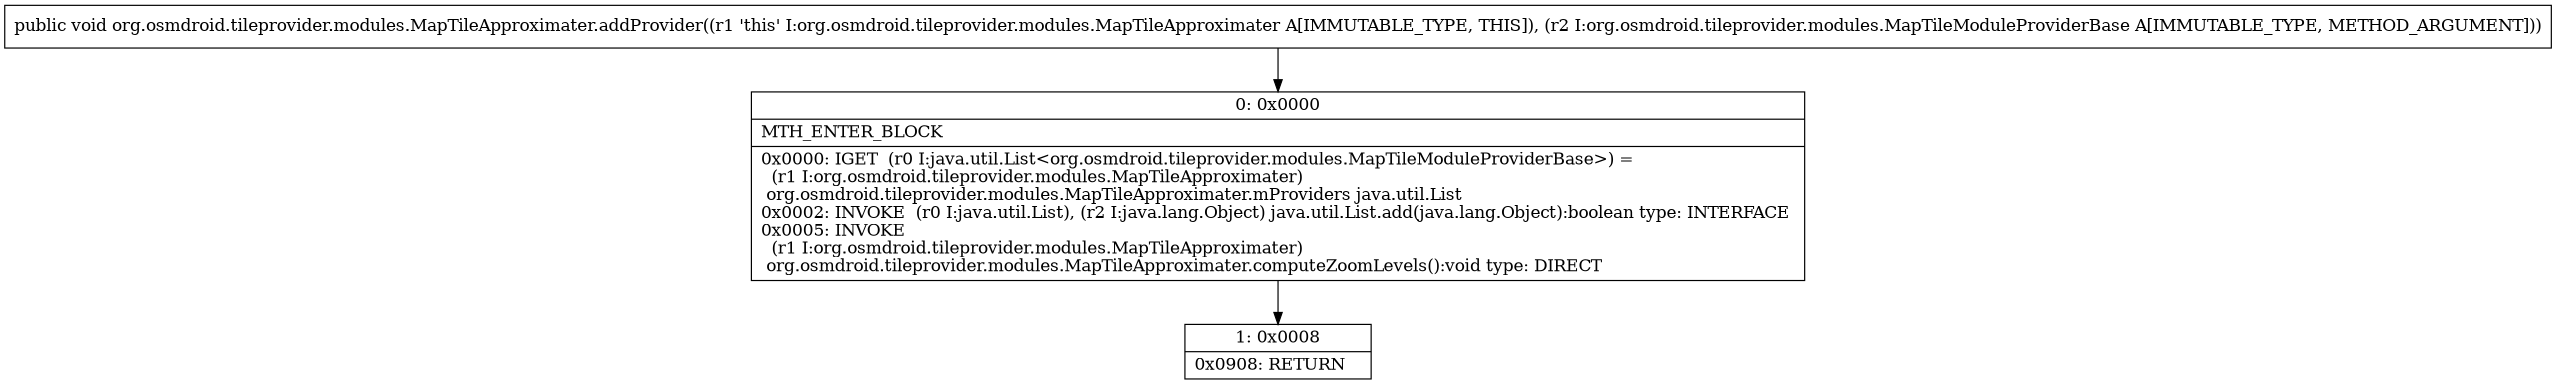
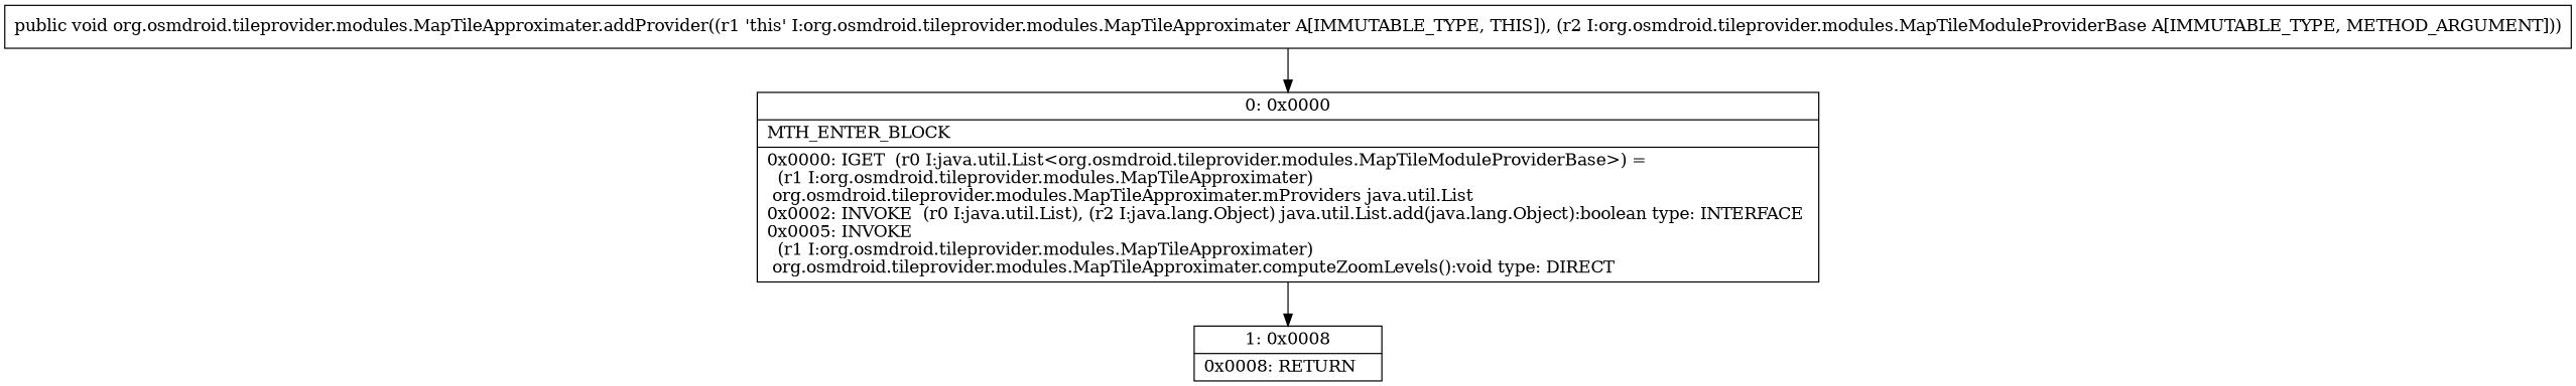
  digraph {
    node [shape=record]
    n1 [label="{0\:\ 0x0000|MTH_ENTER_BLOCK\l|0x0000: IGET  (r0 I:java.util.List\<org.osmdroid.tileprovider.modules.MapTileModuleProviderBase\>) = \l  (r1 I:org.osmdroid.tileprovider.modules.MapTileApproximater)\l org.osmdroid.tileprovider.modules.MapTileApproximater.mProviders java.util.List \l0x0002: INVOKE  (r0 I:java.util.List), (r2 I:java.lang.Object) java.util.List.add(java.lang.Object):boolean type: INTERFACE \l0x0005: INVOKE  \l  (r1 I:org.osmdroid.tileprovider.modules.MapTileApproximater)\l org.osmdroid.tileprovider.modules.MapTileApproximater.computeZoomLevels():void type: DIRECT \l}"]
-   n2 [label="{1\:\ 0x0008|0x0908: RETURN   \l}"]
+   n2 [label="{1\:\ 0x0008|0x0008: RETURN   \l}"]
    n3 [label="{public void org.osmdroid.tileprovider.modules.MapTileApproximater.addProvider((r1 'this' I:org.osmdroid.tileprovider.modules.MapTileApproximater A[IMMUTABLE_TYPE, THIS]), (r2 I:org.osmdroid.tileprovider.modules.MapTileModuleProviderBase A[IMMUTABLE_TYPE, METHOD_ARGUMENT])) }"]
    n1 -> n2
    n3 -> n1
  }
